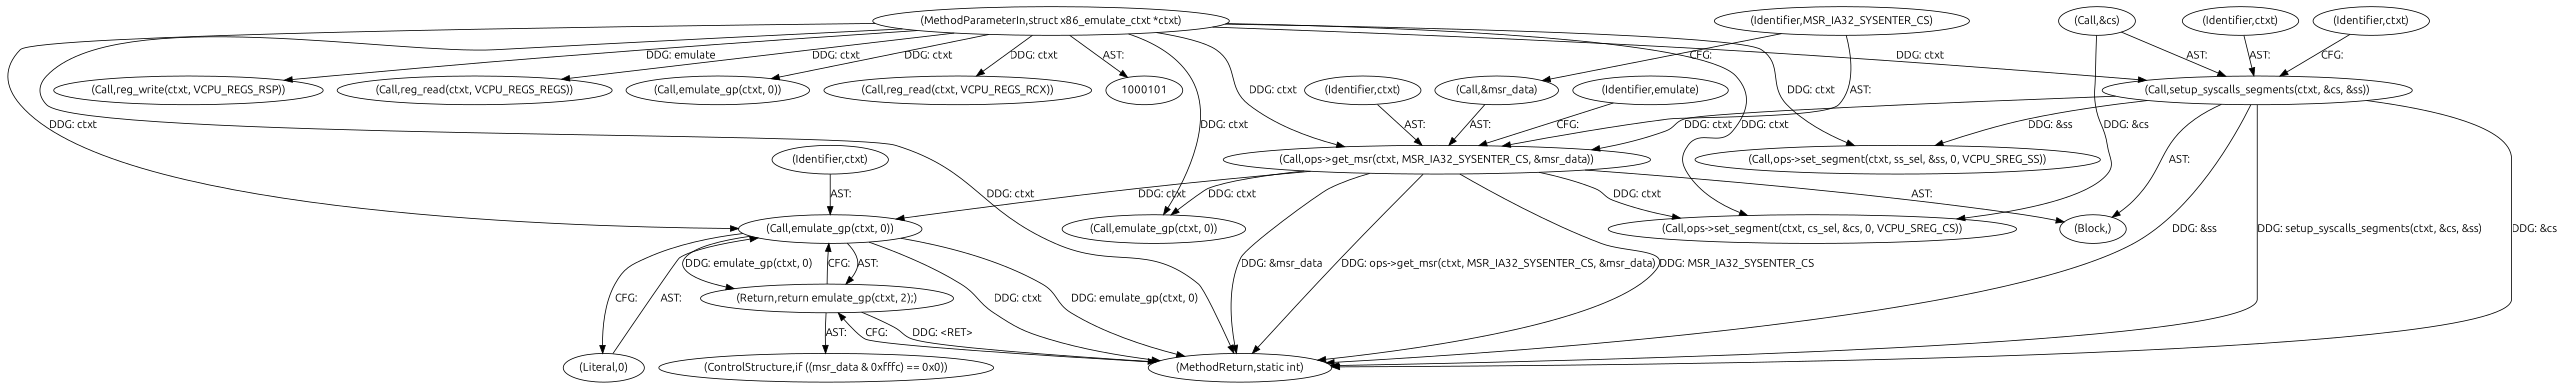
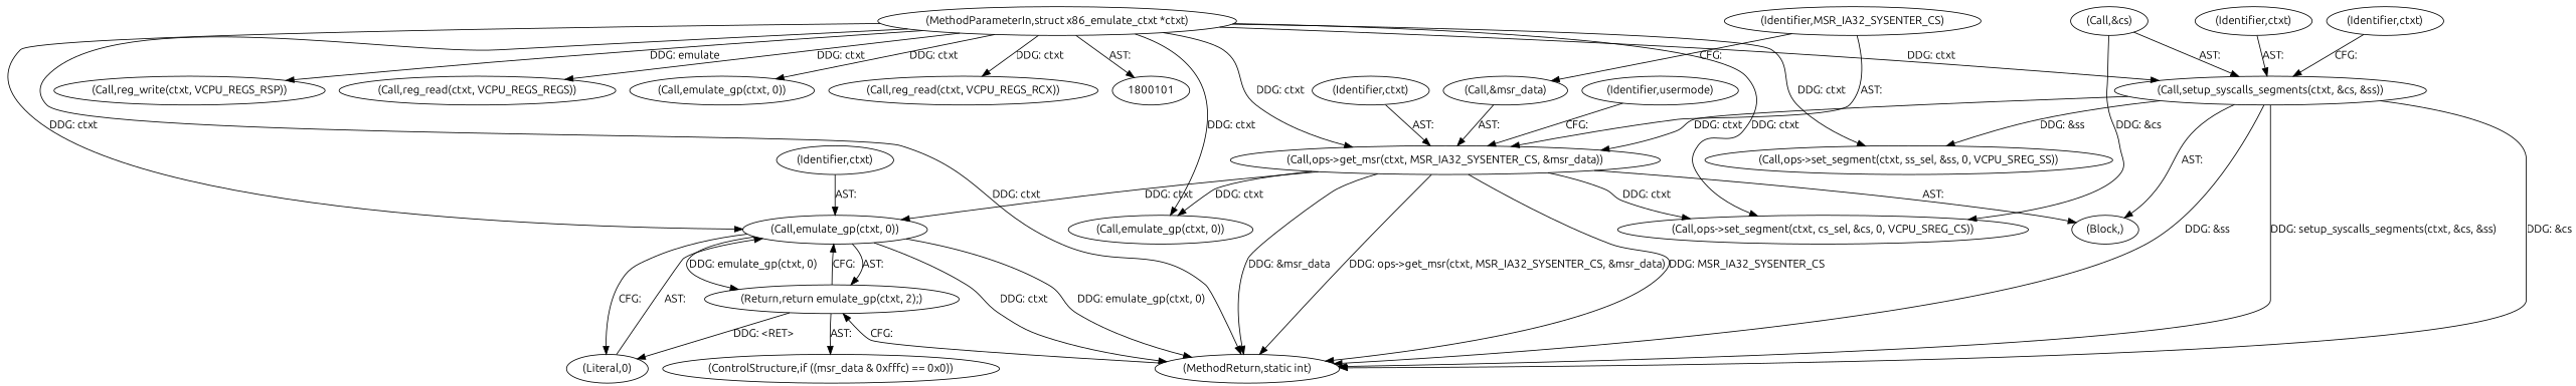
  digraph {
    fontname=Ubuntu
    node [fontname=Ubuntu]
    edge [fontname=Ubuntu]
    n1 [label="(Call,emulate_gp(ctxt, 0))"]
    n2 [label="(Return,return emulate_gp(ctxt, 2);)"]
    n3 [label="(Literal,0)"]
    n4 [label="(MethodReturn,static int)"]
    n5 [label="(ControlStructure,if ((msr_data & 0xfffc) == 0x0))"]
    n6 [label="(Call,ops->get_msr(ctxt, MSR_IA32_SYSENTER_CS, &msr_data))"]
    n7 [label="(Call,emulate_gp(ctxt, 0))"]
    n8 [label="(Call,ops->set_segment(ctxt, cs_sel, &cs, 0, VCPU_SREG_CS))"]
    n9 [label="(Block,)"]
    n10 [label="(Call,&msr_data)"]
    n11 [label="(Call,setup_syscalls_segments(ctxt, &cs, &ss))"]
    n12 [label="(Call,ops->set_segment(ctxt, ss_sel, &ss, 0, VCPU_SREG_SS))"]
    n13 [label="(MethodParameterIn,struct x86_emulate_ctxt *ctxt)"]
    n14 [label="(Call,reg_write(ctxt, VCPU_REGS_RSP))"]
    n15 [label="(Call,reg_read(ctxt, VCPU_REGS_REGS))"]
    n16 [label="(Call,emulate_gp(ctxt, 0))"]
    n17 [label="(Call,reg_read(ctxt, VCPU_REGS_RCX))"]
-   1000101
-   n19 [label="(Identifier,emulate)"]
+   1000101 [label=1800101]
+   n19 [label="(Identifier,usermode)"]
    n20 [label="(Identifier,ctxt)"]
    n21 [label="(Identifier,MSR_IA32_SYSENTER_CS)"]
    n22 [label="(Call,&cs)"]
    n23 [label="(Identifier,ctxt)"]
    n24 [label="(Identifier,ctxt)"]
    n25 [label="(Identifier,ctxt)"]
    n1 -> n2 [label="AST: "]
    n1 -> n2 [label="DDG: emulate_gp(ctxt, 0)"]
    n1 -> n3 [label="CFG: "]
    n1 -> n4 [label="DDG: ctxt"]
    n1 -> n4 [label="DDG: emulate_gp(ctxt, 0)"]
    n2 -> n1 [label="CFG: "]
-   n2 -> n4 [label="DDG: <RET>"]
+   n2 -> n3 [label="DDG: <RET>"]
    n2 -> n5 [label="AST: "]
    n3 -> n1 [label="AST: "]
    n4 -> n2 [label="CFG: "]
    n6 -> n1 [label="DDG: ctxt"]
    n6 -> n4 [label="DDG: &msr_data"]
    n6 -> n4 [label="DDG: ops->get_msr(ctxt, MSR_IA32_SYSENTER_CS, &msr_data)"]
    n6 -> n4 [label="DDG: MSR_IA32_SYSENTER_CS"]
    n6 -> n7 [label="DDG: ctxt"]
    n6 -> n8 [label="DDG: ctxt"]
    n6 -> n9 [label="AST: "]
    n10 -> n6 [label="AST: "]
    n11 -> n4 [label="DDG: &ss"]
    n11 -> n4 [label="DDG: &cs"]
    n11 -> n4 [label="DDG: setup_syscalls_segments(ctxt, &cs, &ss)"]
    n11 -> n6 [label="DDG: ctxt"]
    n11 -> n9 [label="AST: "]
    n11 -> n12 [label="DDG: &ss"]
    n13 -> n1 [label="DDG: ctxt"]
    n13 -> n4 [label="DDG: ctxt"]
    n13 -> n6 [label="DDG: ctxt"]
    n13 -> n7 [label="DDG: ctxt"]
    n13 -> n8 [label="DDG: ctxt"]
    n13 -> n11 [label="DDG: ctxt"]
    n13 -> n12 [label="DDG: ctxt"]
    n13 -> n14 [label="DDG: emulate"]
    n13 -> n15 [label="DDG: ctxt"]
    n13 -> n16 [label="DDG: ctxt"]
    n13 -> n17 [label="DDG: ctxt"]
    n13 -> 1000101 [label="AST: "]
    n19 -> n6 [label="CFG: "]
    n20 -> n1 [label="AST: "]
    n21 -> n6 [label="AST: "]
    n21 -> n10 [label="CFG: "]
    n22 -> n8 [label="DDG: &cs"]
    n22 -> n11 [label="AST: "]
    n23 -> n6 [label="AST: "]
    n24 -> n11 [label="CFG: "]
    n25 -> n11 [label="AST: "]
  }
